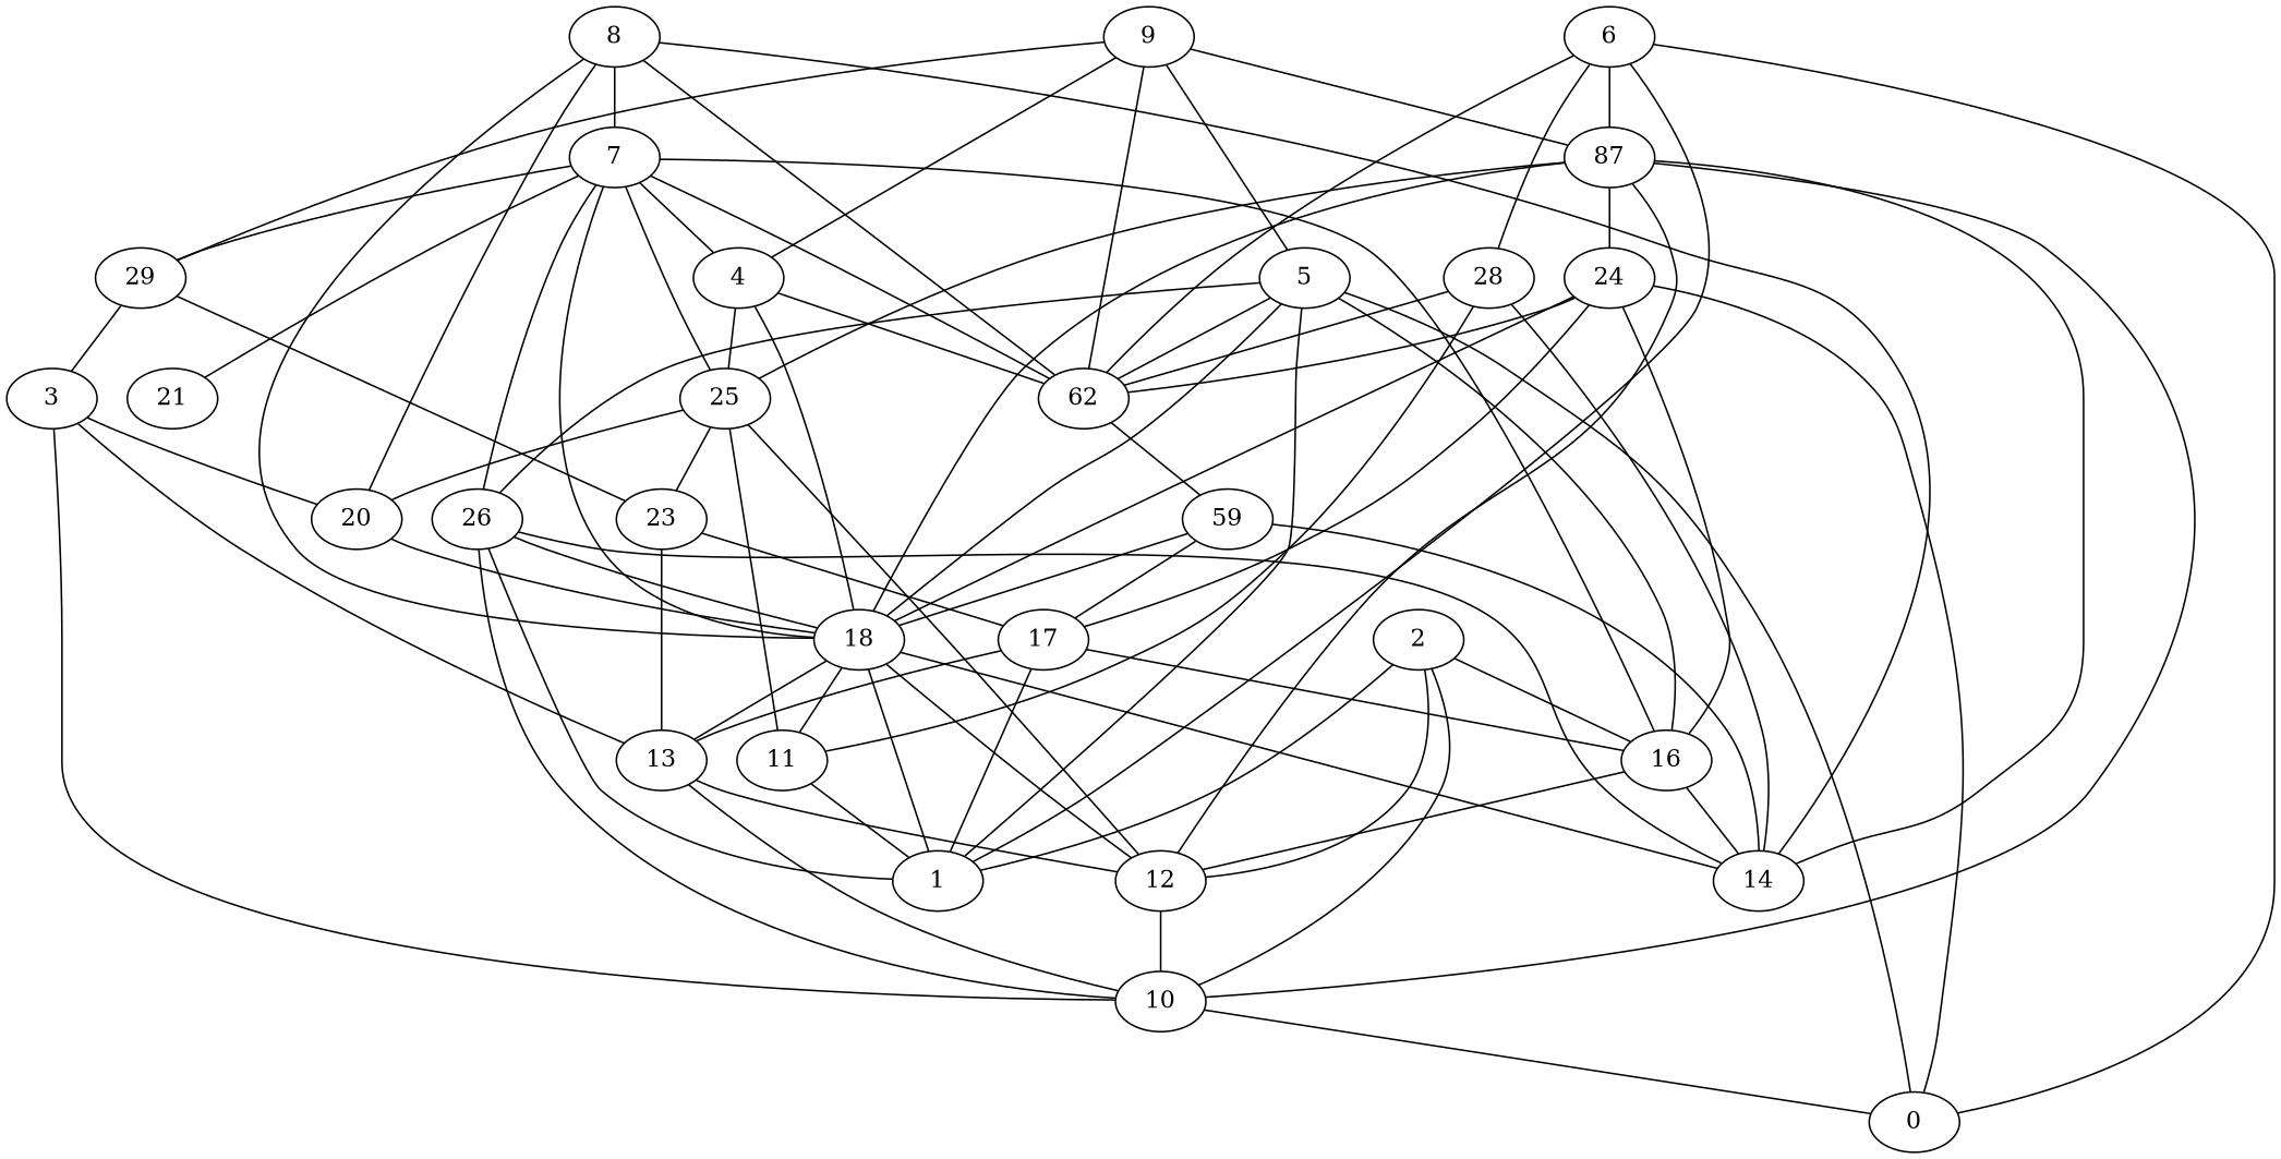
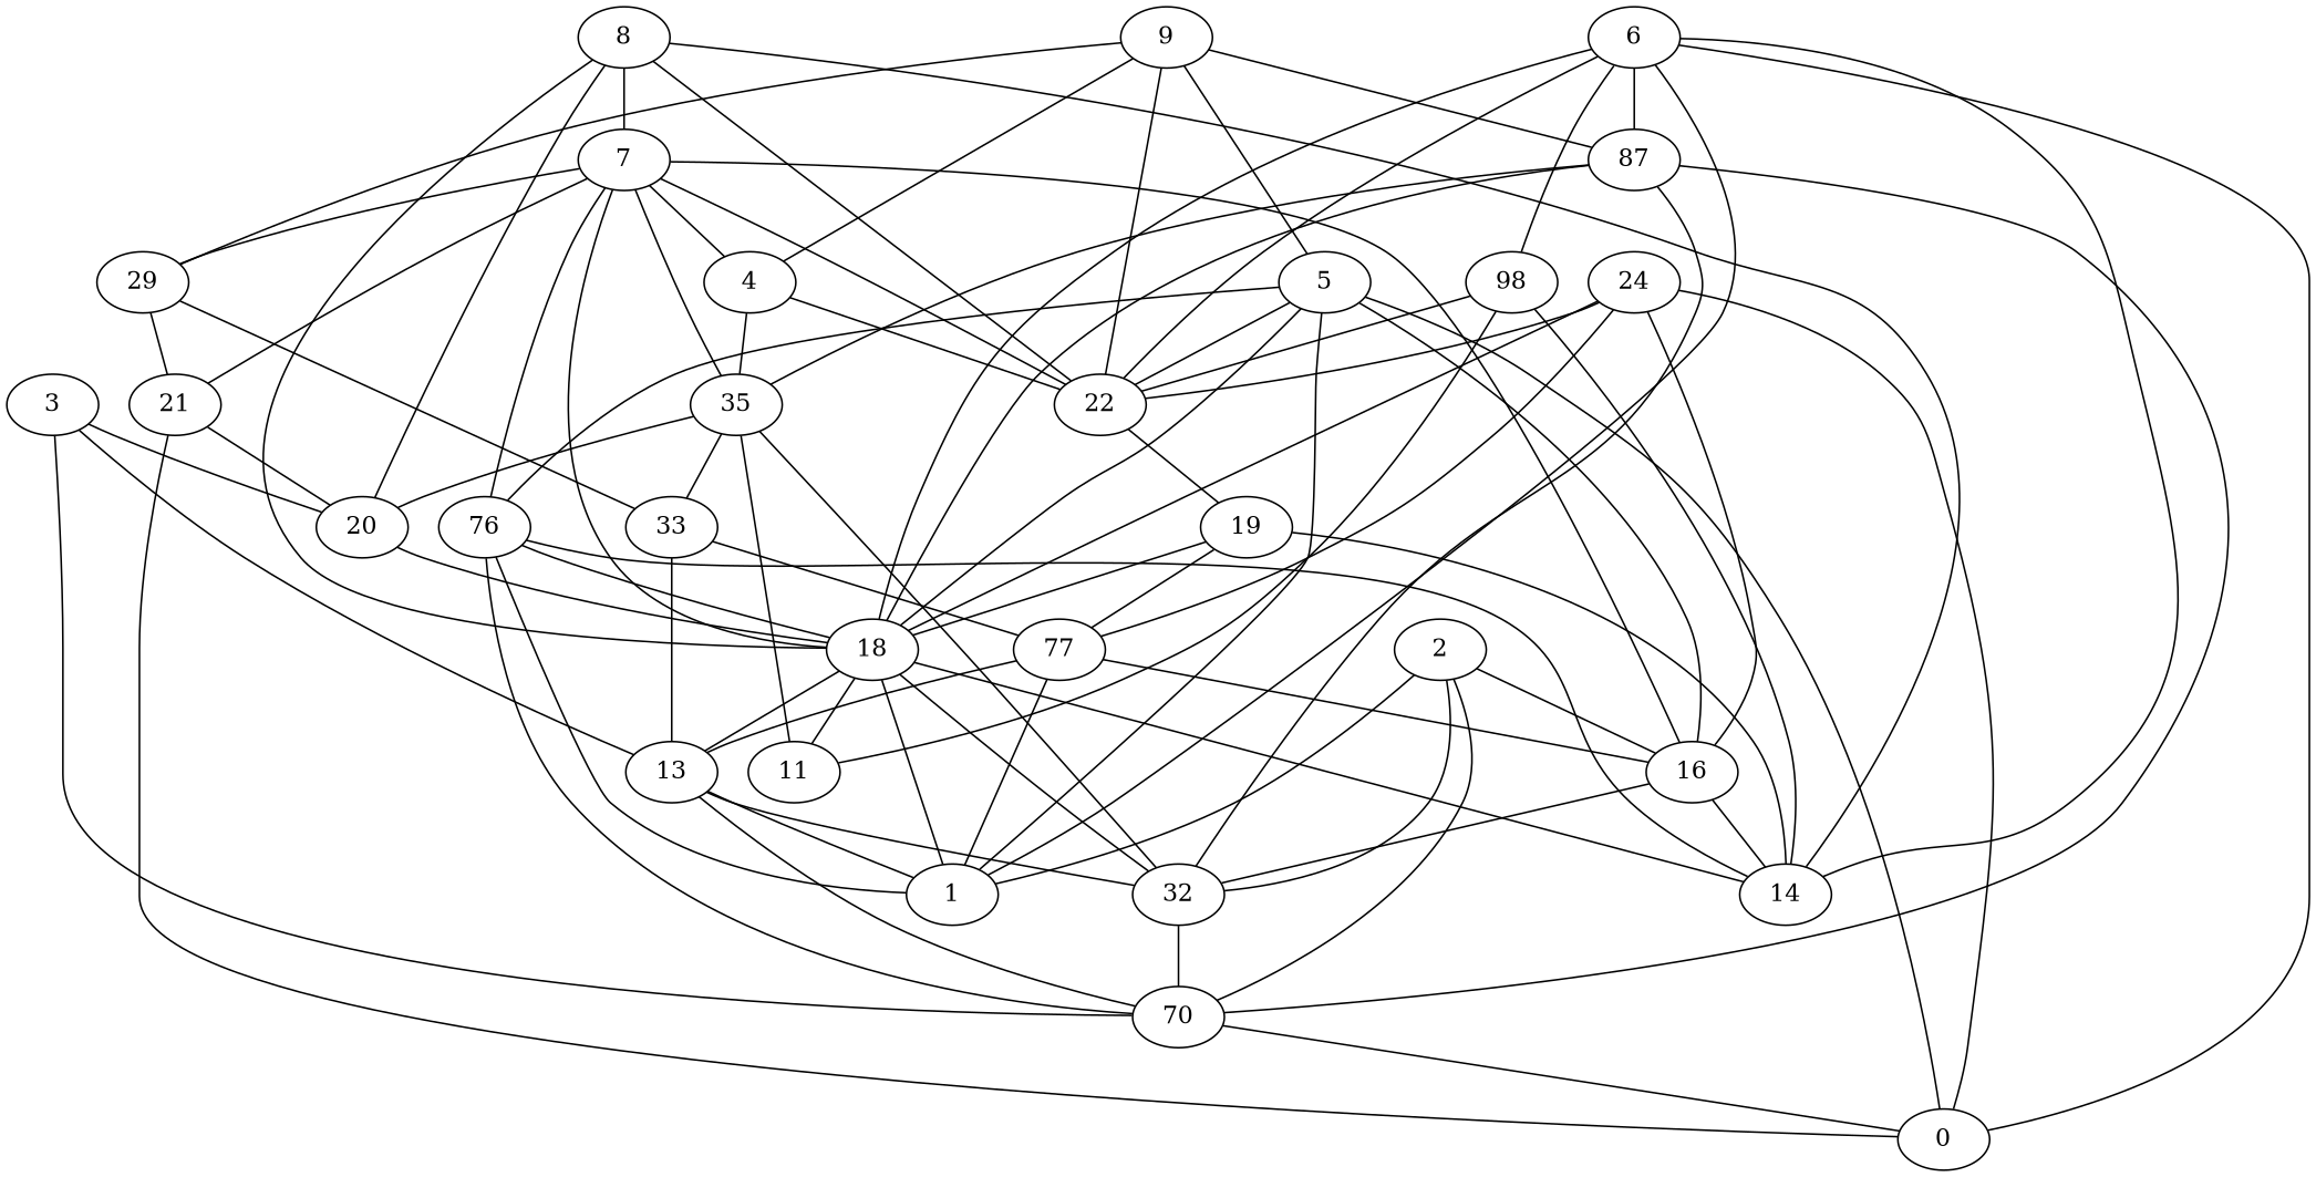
  digraph {
    edge [color=black dir=none]
    20
    18
    14
    1
-   12
+   12 [label=32]
    11
    13
-   26
-   10
+   26 [label=76]
+   10 [label=70]
    0
    16
-   22 [label=62]
-   19 [label=59]
-   17
+   22
+   19
+   17 [label=77]
    9
    29
    4
    5
    n19 [label=87]
    21
-   25
+   25 [label=35]
    24
-   28
+   28 [label=98]
    2
-   23
+   23 [label=33]
    7
    3
    6
    8
    subgraph sub_1 {
      20
      18
      14
      1
      12
      11
      13
      26
      10
      0
      16
      22
      19
      17
      9
      29
      4
      5
      n19
      21
      25
      24
      28
      2
      23
      7
      3
      6
      8
    }
    20 -> 18
    18 -> 14
    18 -> 1
    18 -> 12
    18 -> 11
    18 -> 13
    12 -> 10
-   11 -> 1
+   13 -> 1
    13 -> 12
    13 -> 10
    26 -> 18
    26 -> 14
    26 -> 1
    26 -> 10
    10 -> 0
    16 -> 14
    16 -> 12
    22 -> 19
    19 -> 18
    19 -> 14
    19 -> 17
    17 -> 1
    17 -> 13
    17 -> 16
    9 -> 22
    9 -> 29
    9 -> 4
    9 -> 5
    9 -> n19
-   29 -> 3
+   29 -> 21
    29 -> 23
    4 -> 22
    4 -> 25
    5 -> 18
    5 -> 1
    5 -> 26
    5 -> 0
    5 -> 16
    5 -> 22
    n19 -> 18
    n19 -> 12
    n19 -> 10
    n19 -> 25
-   n19 -> 24
+   21 -> 20
+   21 -> 0
    25 -> 20
    25 -> 12
    25 -> 11
    25 -> 23
    24 -> 18
    24 -> 0
    24 -> 16
    24 -> 22
    24 -> 17
    28 -> 14
    28 -> 11
    28 -> 22
    2 -> 1
    2 -> 12
    2 -> 10
    2 -> 16
    23 -> 13
    23 -> 17
    7 -> 18
    7 -> 26
    7 -> 16
    7 -> 22
    7 -> 29
    7 -> 4
    7 -> 21
    7 -> 25
    3 -> 20
    3 -> 13
    3 -> 10
-   4 -> 18
-   n19 -> 14
+   6 -> 18
+   6 -> 14
    6 -> 1
    6 -> 0
    6 -> 22
    6 -> n19
    6 -> 28
    8 -> 20
    8 -> 18
    8 -> 14
    8 -> 22
    8 -> 7
  }
